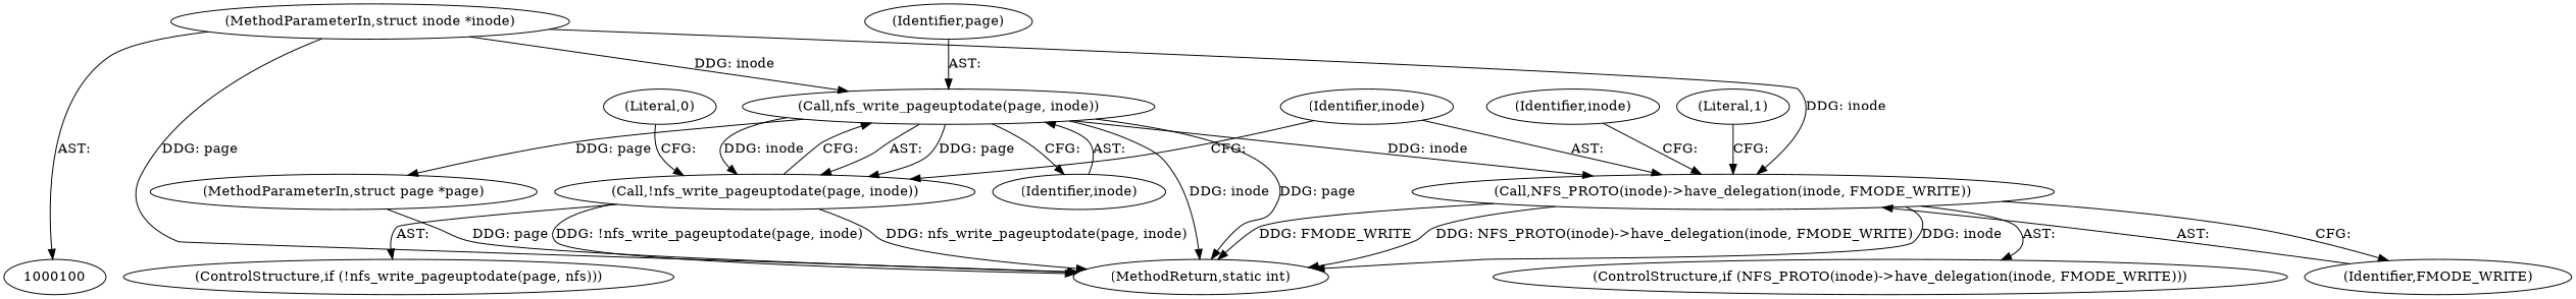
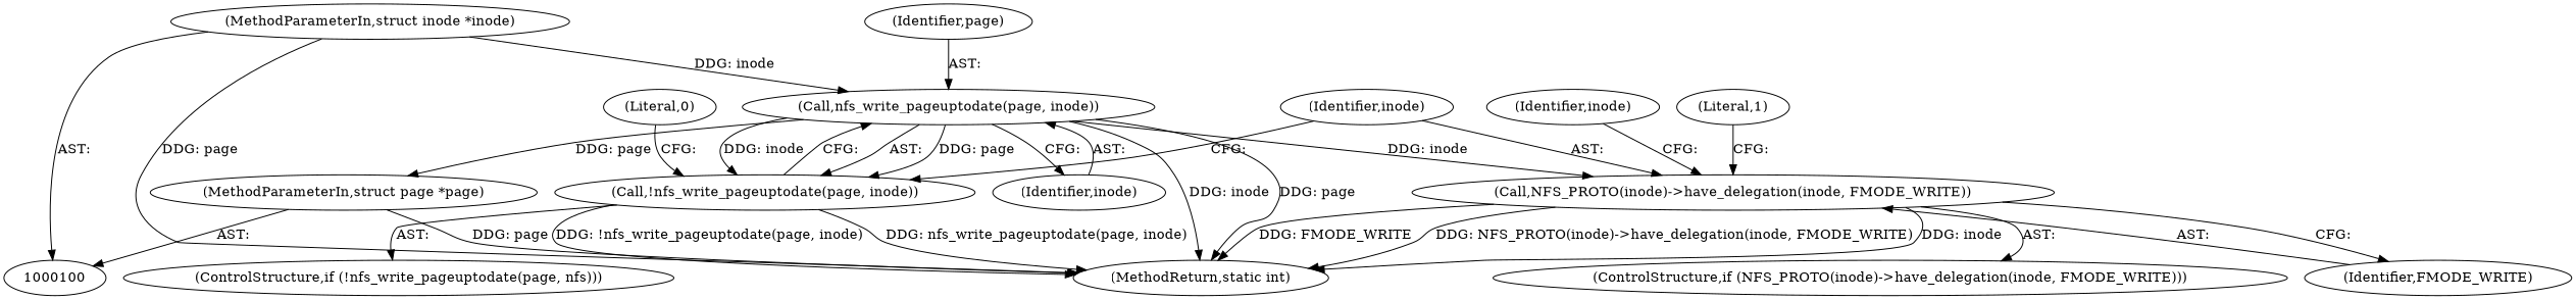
  digraph {
    n1 [label="(Call,nfs_write_pageuptodate(page, inode))"]
    n2 [label="(Call,!nfs_write_pageuptodate(page, inode))"]
    n3 [label="(Call,NFS_PROTO(inode)->have_delegation(inode, FMODE_WRITE))"]
    n4 [label="(MethodReturn,static int)"]
    n5 [label="(Identifier,inode)"]
    n6 [label="(MethodParameterIn,struct page *page)"]
    n7 [label="(ControlStructure,if (!nfs_write_pageuptodate(page, nfs)))"]
    n8 [label="(ControlStructure,if (NFS_PROTO(inode)->have_delegation(inode, FMODE_WRITE)))"]
    n9 [label="(Identifier,FMODE_WRITE)"]
    1000100
    n11 [label="(MethodParameterIn,struct inode *inode)"]
    n12 [label="(Identifier,page)"]
    n13 [label="(Literal,0)"]
    n14 [label="(Identifier,inode)"]
    n15 [label="(Identifier,inode)"]
    n16 [label="(Literal,1)"]
    n1 -> n2 [label="AST: "]
    n1 -> n2 [label="DDG: page"]
    n1 -> n2 [label="DDG: inode"]
    n1 -> n3 [label="DDG: inode"]
    n1 -> n4 [label="DDG: inode"]
    n1 -> n4 [label="DDG: page"]
    n1 -> n5 [label="CFG: "]
    n1 -> n6 [label="DDG: page"]
    n2 -> n1 [label="CFG: "]
    n2 -> n4 [label="DDG: !nfs_write_pageuptodate(page, inode)"]
    n2 -> n4 [label="DDG: nfs_write_pageuptodate(page, inode)"]
    n2 -> n7 [label="AST: "]
    n3 -> n4 [label="DDG: FMODE_WRITE"]
    n3 -> n4 [label="DDG: NFS_PROTO(inode)->have_delegation(inode, FMODE_WRITE)"]
    n3 -> n4 [label="DDG: inode"]
    n3 -> n8 [label="AST: "]
    n3 -> n9 [label="CFG: "]
    n5 -> n1 [label="AST: "]
    n6 -> n4 [label="DDG: page"]
+   n6 -> 1000100 [label="AST: "]
    n9 -> n3 [label="AST: "]
    n11 -> n1 [label="DDG: inode"]
-   n11 -> n3 [label="DDG: inode"]
    n11 -> n4 [label="DDG: page"]
    n11 -> 1000100 [label="AST: "]
    n12 -> n1 [label="AST: "]
    n13 -> n2 [label="CFG: "]
    n14 -> n3 [label="CFG: "]
    n15 -> n2 [label="CFG: "]
    n15 -> n3 [label="AST: "]
    n16 -> n3 [label="CFG: "]
  }
